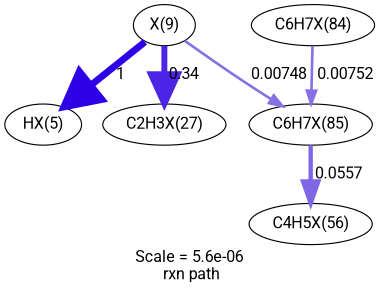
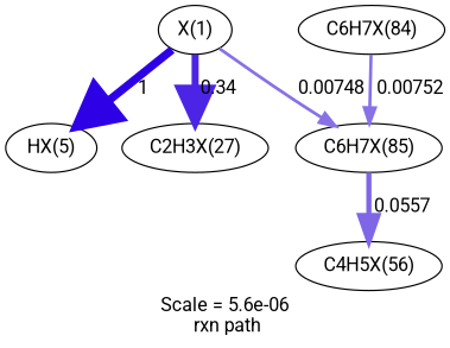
  digraph {
    fontname=Roboto
    label="Scale = 5.6e-06\l rxn path"
    node [fontname=Roboto]
    edge [arrowsize=1.15 fontname=Roboto]
-   n1 [label="X(9)"]
+   n1 [label="X(1)"]
    n2 [label="HX(5)"]
    n3 [label="C2H3X(27)"]
    n4 [label="C6H7X(85)"]
    n5 [label="C4H5X(56)"]
    n6 [label="C6H7X(84)"]
    n1 -> n2 [arrowsize=3 color="0.7, 1.5, 0.9" label=" 1" style="setlinewidth(6)"]
    n1 -> n3 [arrowsize=2.59 color="0.7, 0.84, 0.9" label=" 0.34" style="setlinewidth(5.19)"]
    n1 -> n4 [color="0.7, 0.507, 0.9" label=" 0.00748" style="setlinewidth(2.3)"]
    n4 -> n5 [arrowsize=1.91 color="0.7, 0.556, 0.9" label=" 0.0557" style="setlinewidth(3.82)"]
    n6 -> n4 [color="0.7, 0.508, 0.9" label=" 0.00752" style="setlinewidth(2.31)"]
  }
